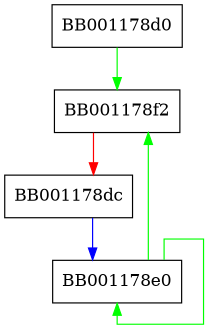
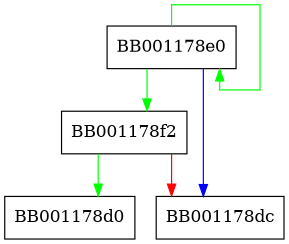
  digraph {
    splines=ortho
    node [shape=box]
    edge [color=green]
    BB001178d0
    BB001178f2
    BB001178dc
    BB001178e0
-   BB001178d0 -> BB001178f2
+   BB001178f2 -> BB001178d0
    BB001178f2 -> BB001178dc [color=red]
-   BB001178dc -> BB001178e0 [color=blue]
+   BB001178e0 -> BB001178dc [color=blue]
    BB001178e0 -> BB001178f2
    BB001178e0 -> BB001178e0
  }
